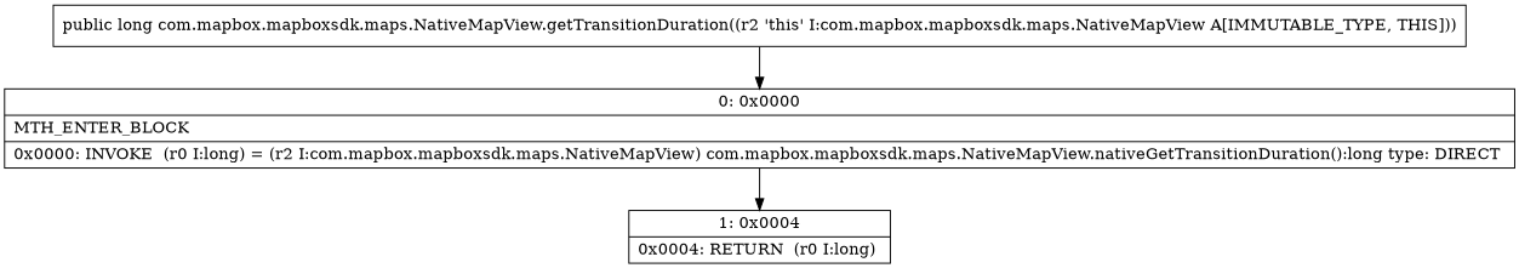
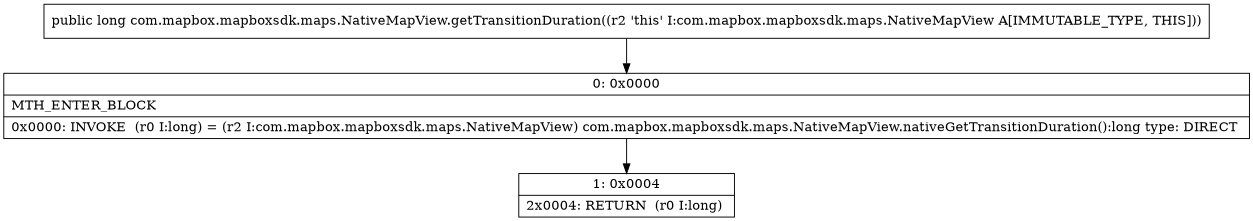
  digraph {
    node [shape=record]
    n1 [label="{0\:\ 0x0000|MTH_ENTER_BLOCK\l|0x0000: INVOKE  (r0 I:long) = (r2 I:com.mapbox.mapboxsdk.maps.NativeMapView) com.mapbox.mapboxsdk.maps.NativeMapView.nativeGetTransitionDuration():long type: DIRECT \l}"]
-   n2 [label="{1\:\ 0x0004|0x0004: RETURN  (r0 I:long) \l}"]
+   n2 [label="{1\:\ 0x0004|2x0004: RETURN  (r0 I:long) \l}"]
    n3 [label="{public long com.mapbox.mapboxsdk.maps.NativeMapView.getTransitionDuration((r2 'this' I:com.mapbox.mapboxsdk.maps.NativeMapView A[IMMUTABLE_TYPE, THIS])) }"]
    n1 -> n2
    n3 -> n1
  }
